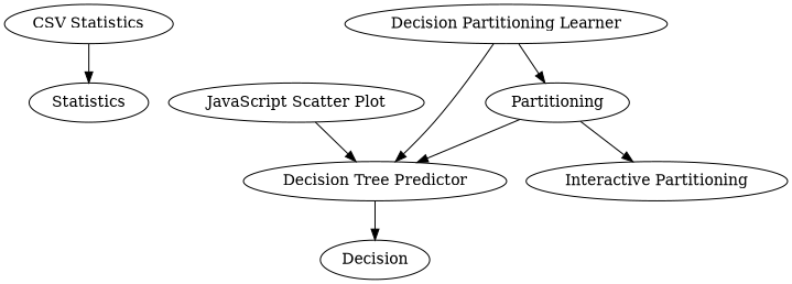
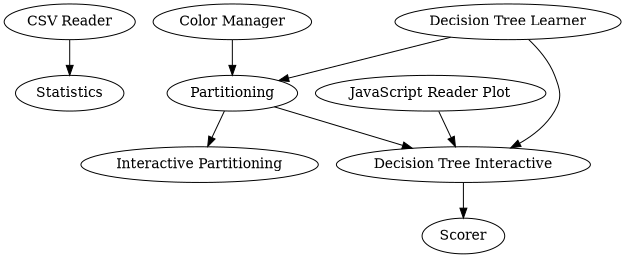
  digraph {
    fontname="DejaVu Serif"
    rankdir=TB
    node [fontname="DejaVu Serif"]
    edge [fontname="DejaVu Serif"]
-   n1 [label="CSV Statistics"]
+   n1 [label="CSV Reader"]
    n2 [label=Statistics]
+   n3 [label="Color Manager"]
    n4 [label=Partitioning]
    n5 [label="Interactive Partitioning"]
-   n6 [label="Decision Tree Predictor"]
-   n7 [label=Decision]
-   n8 [label="JavaScript Scatter Plot"]
-   n9 [label="Decision Partitioning Learner"]
+   n6 [label="Decision Tree Interactive"]
+   n7 [label=Scorer]
+   n8 [label="JavaScript Reader Plot"]
+   n9 [label="Decision Tree Learner"]
    n1 -> n2
+   n3 -> n4
    n4 -> n5
    n4 -> n6
    n6 -> n7
    n8 -> n6
    n9 -> n4
    n9 -> n6
  }
